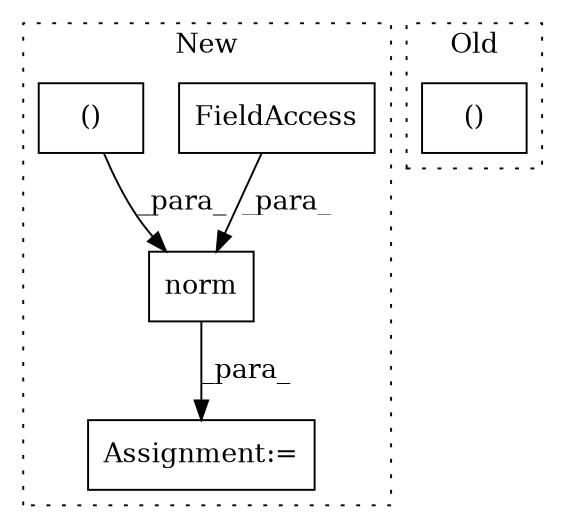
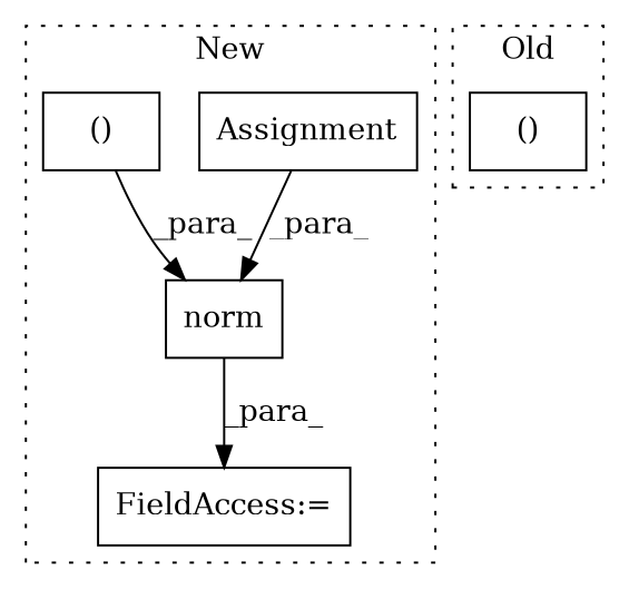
  digraph {
    node [a=106 shape=box]
    n1 [a=32 l="5,1" label=norm s="6206,6220"]
-   n2 [a=7 l=1 label="Assignment:=" s=6678]
-   n3 [a=22 l=9 label=FieldAccess s=6181]
+   n2 [a=7 l=1 label="FieldAccess:=" s=6678]
+   n3 [a=22 l=9 label=Assignment s=6181]
    n4 [l=36 label="()" s=6060]
    n5 [l=15 label="()" s=1412]
    subgraph cluster_1 {
      label=New
      style=dotted
      n1
      n2
      n3
      n4
    }
    subgraph cluster_2 {
      label=Old
      style=dotted
      n5
    }
    n1 -> n2 [label=_para_]
    n3 -> n1 [label=_para_]
    n4 -> n1 [label=_para_]
  }
